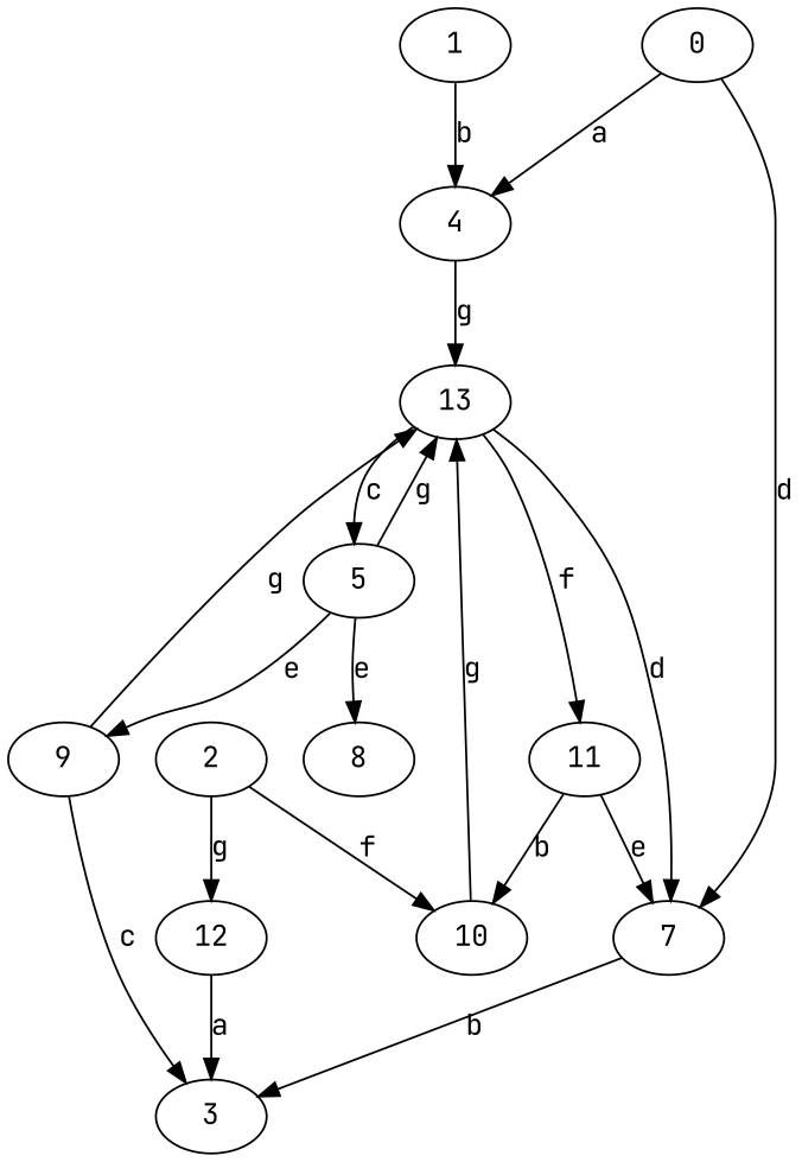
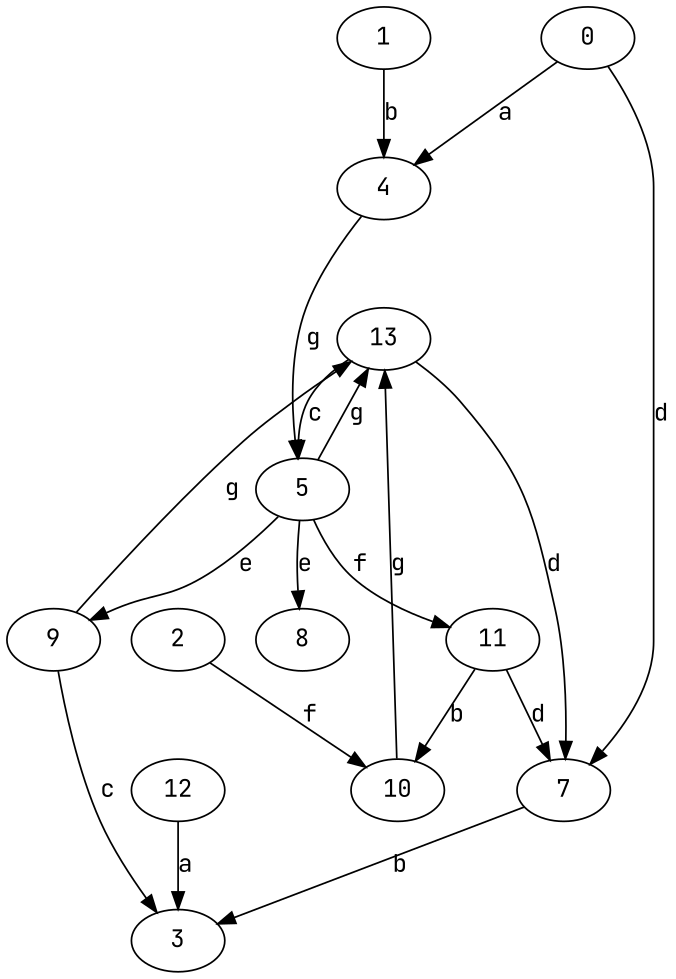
  strict digraph {
    fontname="JetBrains Mono"
    node [fontname="JetBrains Mono"]
    edge [fontname="JetBrains Mono"]
    1
    4
    13
    2
    10
    12
    3
    7
    5
    0
    8
    9
    11
    1 -> 4 [label=b]
-   4 -> 13 [label=g]
+   4 -> 5 [label=g]
    13 -> 7 [label=d]
    13 -> 5 [label=c]
    2 -> 10 [label=f]
-   2 -> 12 [label=g]
    10 -> 13 [label=g]
    12 -> 3 [label=a]
    7 -> 3 [label=b]
    5 -> 13 [label=g]
    5 -> 8 [label=e]
    5 -> 9 [label=e]
-   13 -> 11 [label=f]
+   5 -> 11 [label=f]
    0 -> 4 [label=a]
    0 -> 7 [label=d]
    9 -> 13 [label=g]
    9 -> 3 [label=c]
    11 -> 10 [label=b]
-   11 -> 7 [label=e]
+   11 -> 7 [label=d]
  }
